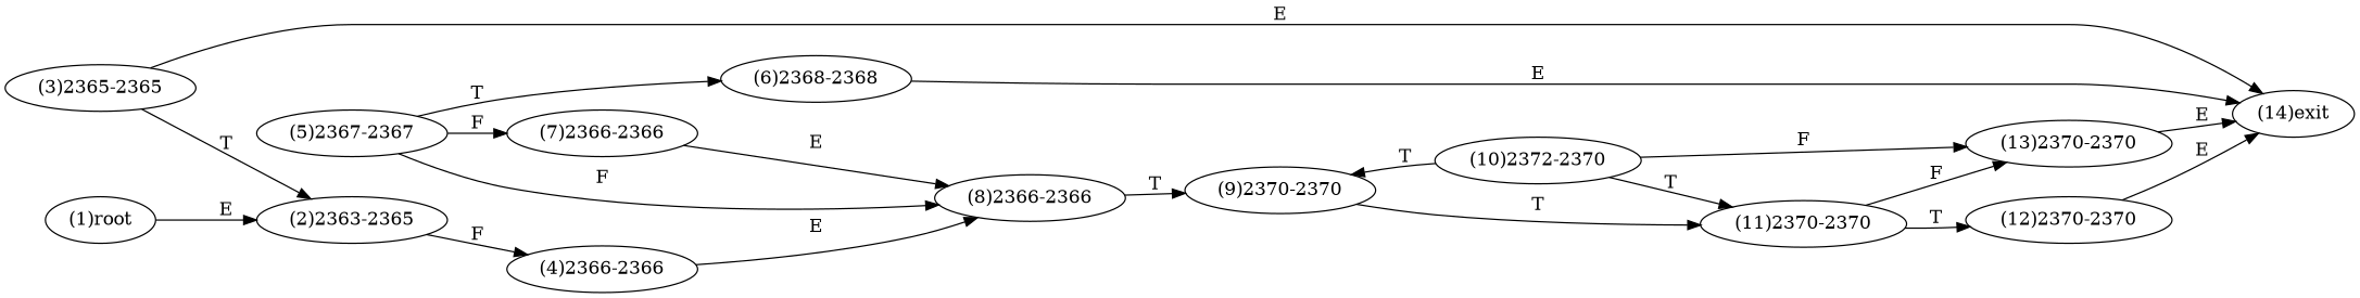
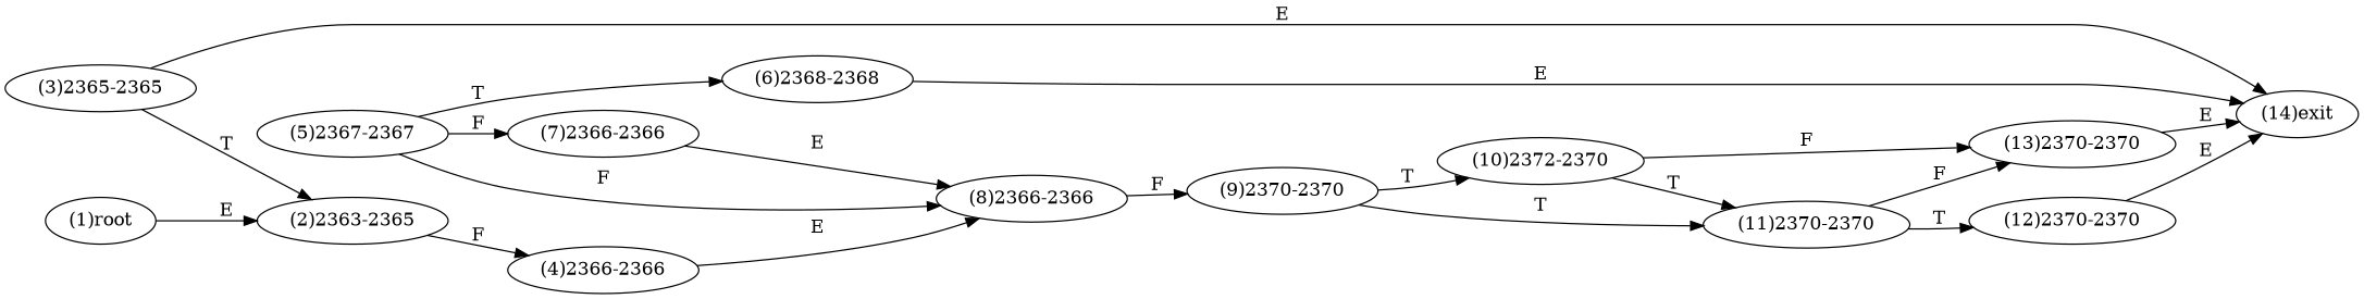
  digraph {
    rankdir=LR
    n1 [label="(1)root"]
    n2 [label="(2)2363-2365"]
    n3 [label="(4)2366-2366"]
    n4 [label="(3)2365-2365"]
    n5 [label="(14)exit"]
    n6 [label="(8)2366-2366"]
    n7 [label="(9)2370-2370"]
    n8 [label="(5)2367-2367"]
    n9 [label="(6)2368-2368"]
    n10 [label="(7)2366-2366"]
    n11 [label="(10)2372-2370"]
    n12 [label="(11)2370-2370"]
    n13 [label="(13)2370-2370"]
    n14 [label="(12)2370-2370"]
    n1 -> n2 [label=E]
    n2 -> n3 [label=F]
    n3 -> n6 [label=E]
    n4 -> n2 [label=T]
    n4 -> n5 [label=E]
-   n6 -> n7 [label=T]
-   n11 -> n7 [label=T]
+   n6 -> n7 [label=F]
+   n7 -> n11 [label=T]
    n7 -> n12 [label=T]
    n8 -> n6 [label=F]
    n8 -> n9 [label=T]
    n8 -> n10 [label=F]
    n9 -> n5 [label=E]
    n10 -> n6 [label=E]
    n11 -> n12 [label=T]
    n11 -> n13 [label=F]
    n12 -> n13 [label=F]
    n12 -> n14 [label=T]
    n13 -> n5 [label=E]
    n14 -> n5 [label=E]
  }
